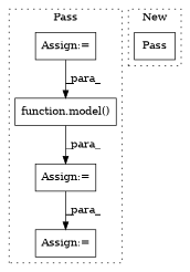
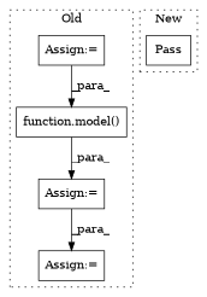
  digraph {
    node [a=68 l=3 shape=box]
    n1 [a=75 l="6,1" label="function.model()" s="1179,1191"]
    n2 [label="Assign:=" s=1176]
    n3 [label="Assign:=" s=1112]
    n4 [label="Assign:=" s=1209]
    n5 [a=62 l=4 label=Pass s=989]
    subgraph cluster_1 {
-     label=Pass
+     label=Old
      style=dotted
      n1
      n2
      n3
      n4
    }
    subgraph cluster_2 {
      label=New
      style=dotted
      n5
    }
    n1 -> n2 [label=_para_]
    n2 -> n4 [label=_para_]
    n3 -> n1 [label=_para_]
  }
